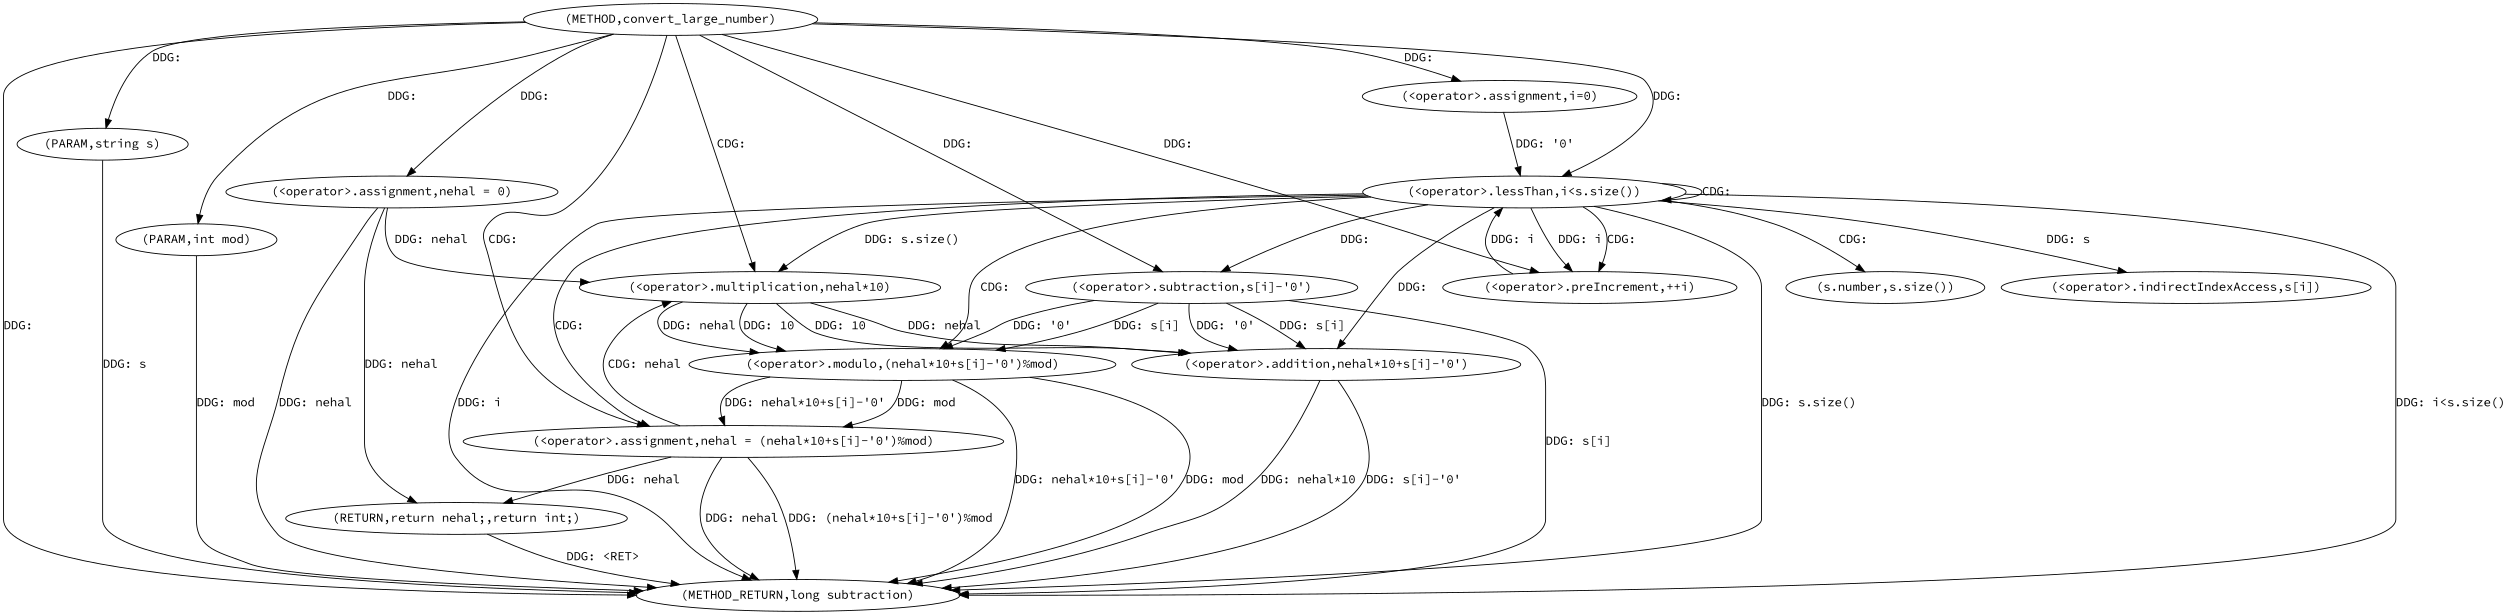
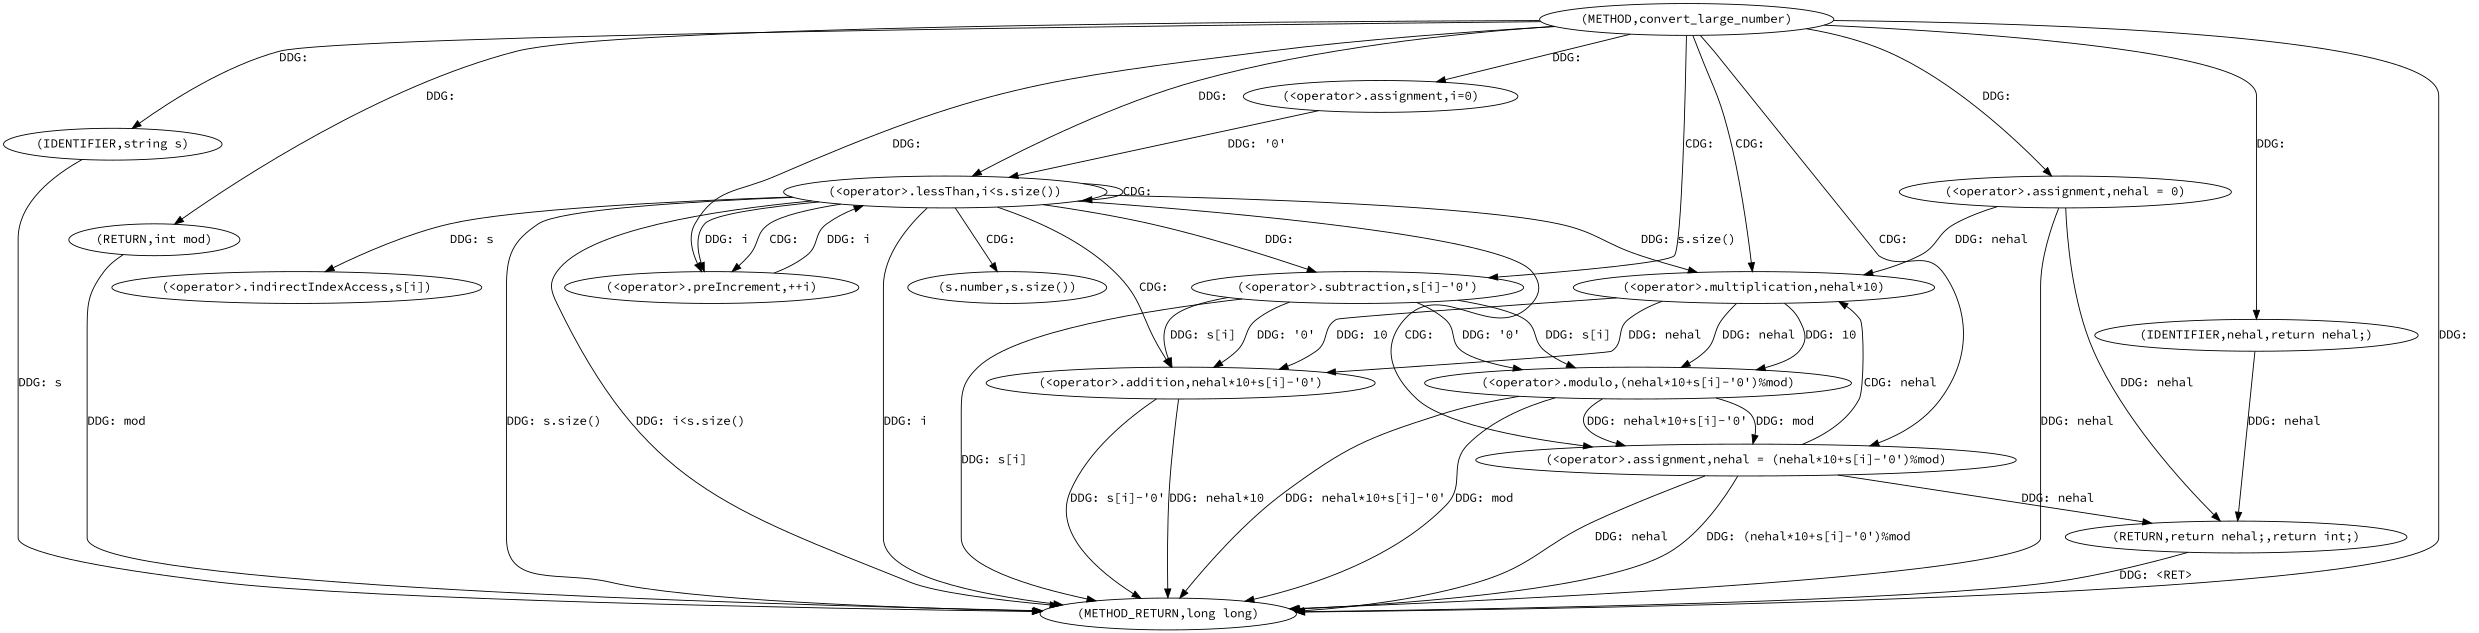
  digraph {
    fontname="Source Code Pro"
    node [fontname="Source Code Pro"]
    edge [fontname="Source Code Pro"]
    n1 [label="(METHOD,convert_large_number)"]
-   n2 [label="(PARAM,string s)"]
-   n3 [label="(PARAM,int mod)"]
+   n2 [label="(IDENTIFIER,string s)"]
+   n3 [label="(RETURN,int mod)"]
    n4 [label="(<operator>.assignment,nehal = 0)"]
    n5 [label="(<operator>.assignment,i=0)"]
    n6 [label="(<operator>.lessThan,i<s.size())"]
    n7 [label="(<operator>.preIncrement,++i)"]
+   n8 [label="(IDENTIFIER,nehal,return nehal;)"]
    n9 [label="(<operator>.assignment,nehal = (nehal*10+s[i]-'0')%mod)"]
    n10 [label="(<operator>.multiplication,nehal*10)"]
    n11 [label="(<operator>.subtraction,s[i]-'0')"]
-   n12 [label="(METHOD_RETURN,long subtraction)"]
+   n12 [label="(METHOD_RETURN,long long)"]
    n13 [label="(RETURN,return nehal;,return int;)"]
    n14 [label="(<operator>.modulo,(nehal*10+s[i]-'0')%mod)"]
    n15 [label="(<operator>.addition,nehal*10+s[i]-'0')"]
    n16 [label="(s.number,s.size())"]
    n17 [label="(<operator>.indirectIndexAccess,s[i])"]
    n1 -> n2 [label="DDG: "]
    n1 -> n3 [label="DDG: "]
    n1 -> n4 [label="DDG: "]
    n1 -> n5 [label="DDG: "]
    n1 -> n6 [label="DDG: "]
    n1 -> n7 [label="DDG: "]
+   n1 -> n8 [label="DDG: "]
    n1 -> n9 [label="CDG: "]
    n1 -> n10 [label="CDG: "]
-   n1 -> n11 [label="DDG: "]
+   n1 -> n11 [label="CDG: "]
    n1 -> n12 [label="DDG: "]
    n2 -> n12 [label="DDG: s"]
    n3 -> n12 [label="DDG: mod"]
    n4 -> n10 [label="DDG: nehal"]
    n4 -> n12 [label="DDG: nehal"]
    n4 -> n13 [label="DDG: nehal"]
    n5 -> n6 [label="DDG: '0'"]
    n6 -> n6 [label="CDG: "]
    n6 -> n7 [label="DDG: i"]
    n6 -> n7 [label="CDG: "]
    n6 -> n9 [label="CDG: "]
    n6 -> n10 [label="DDG: s.size()"]
    n6 -> n11 [label="DDG: "]
    n6 -> n12 [label="DDG: i"]
    n6 -> n12 [label="DDG: s.size()"]
    n6 -> n12 [label="DDG: i<s.size()"]
-   n6 -> n14 [label="CDG: "]
-   n6 -> n15 [label="DDG: "]
+   n6 -> n15 [label="CDG: "]
    n6 -> n16 [label="CDG: "]
    n6 -> n17 [label="DDG: s"]
    n7 -> n6 [label="DDG: i"]
+   n8 -> n13 [label="DDG: nehal"]
    n9 -> n10 [label="CDG: nehal"]
    n9 -> n12 [label="DDG: nehal"]
    n9 -> n12 [label="DDG: (nehal*10+s[i]-'0')%mod"]
    n9 -> n13 [label="DDG: nehal"]
    n10 -> n14 [label="DDG: 10"]
    n10 -> n14 [label="DDG: nehal"]
    n10 -> n15 [label="DDG: 10"]
    n10 -> n15 [label="DDG: nehal"]
    n11 -> n12 [label="DDG: s[i]"]
    n11 -> n14 [label="DDG: s[i]"]
    n11 -> n14 [label="DDG: '0'"]
    n11 -> n15 [label="DDG: s[i]"]
    n11 -> n15 [label="DDG: '0'"]
    n13 -> n12 [label="DDG: <RET>"]
    n14 -> n9 [label="DDG: mod"]
    n14 -> n9 [label="DDG: nehal*10+s[i]-'0'"]
    n14 -> n12 [label="DDG: nehal*10+s[i]-'0'"]
    n14 -> n12 [label="DDG: mod"]
    n15 -> n12 [label="DDG: nehal*10"]
    n15 -> n12 [label="DDG: s[i]-'0'"]
  }
